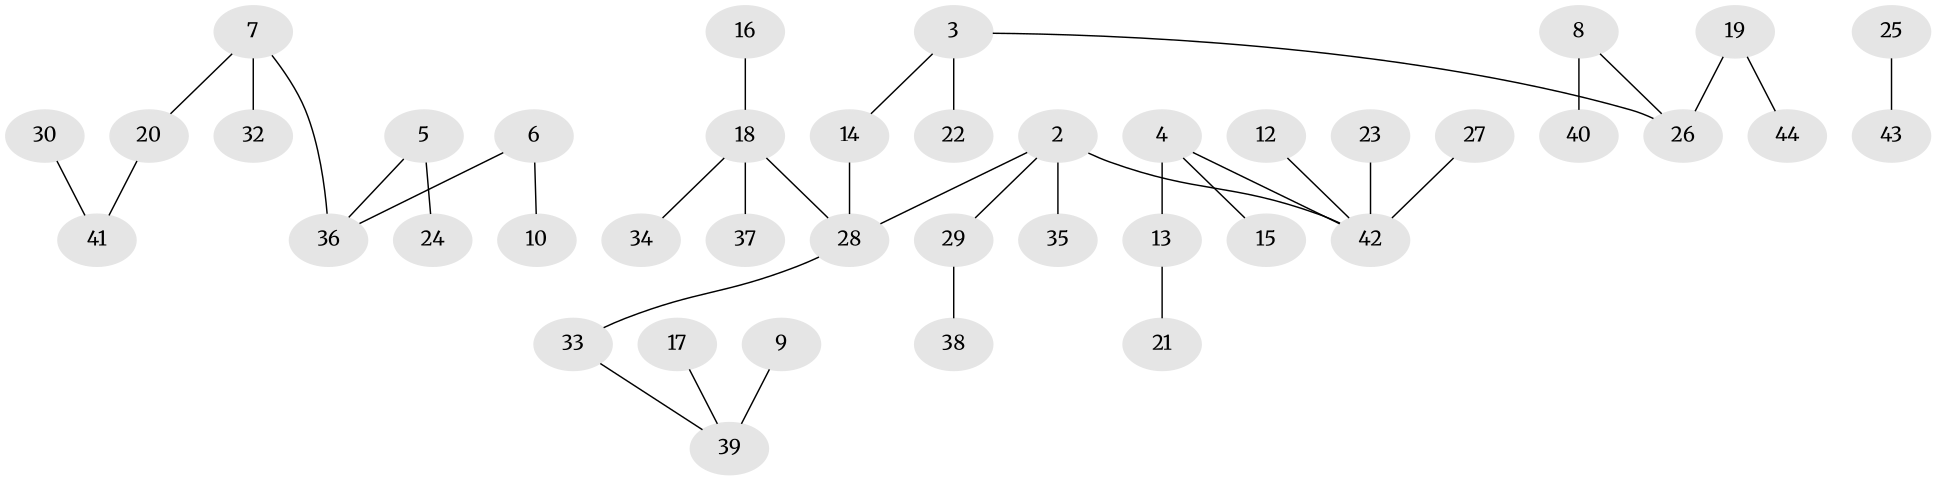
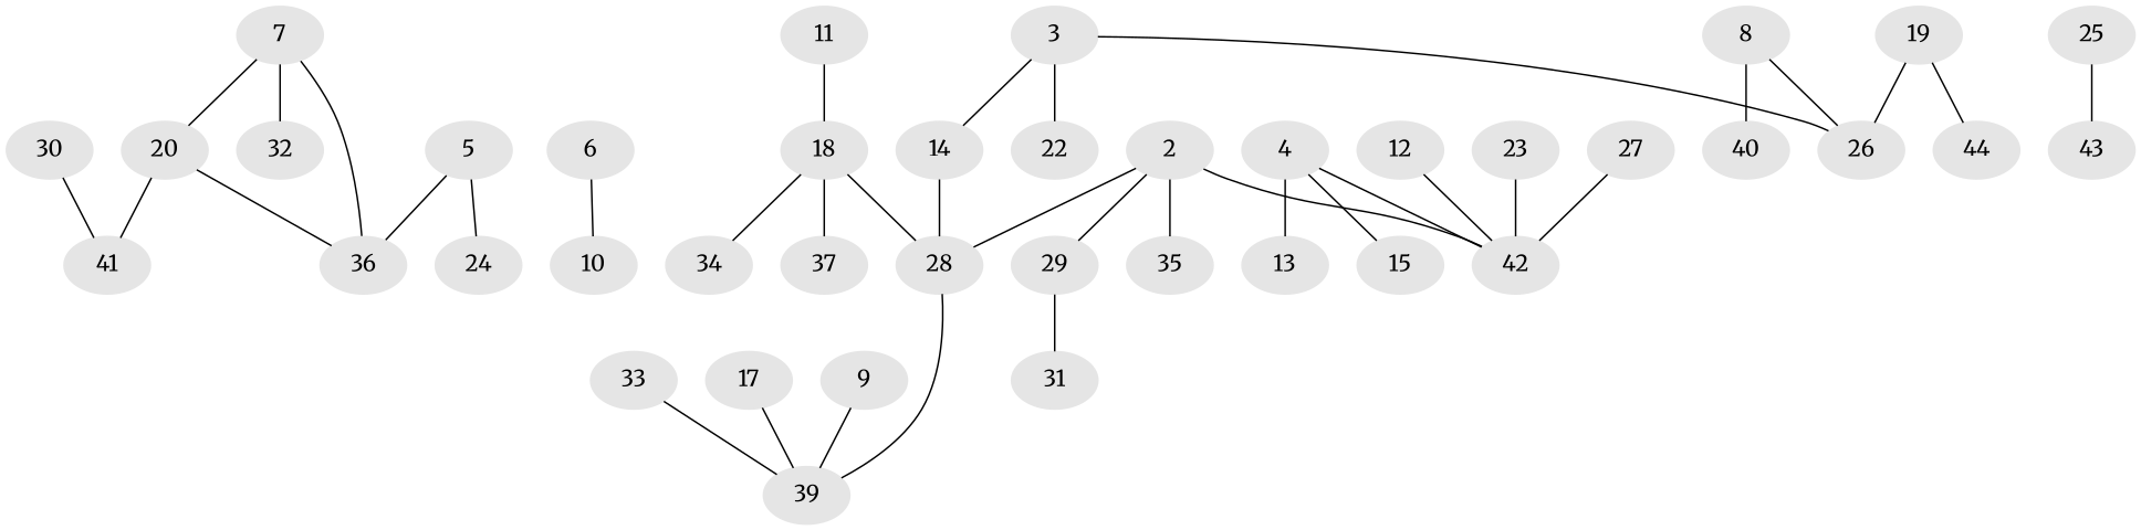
  graph {
    fontname=Merriweather
    node [color=gray90 fontname=Merriweather style=filled]
    edge [fontname=Merriweather weight=1.0]
    7
    36
    20
    32
    28
    39
    2
    29
    35
    42
-   38
+   38 [label=31]
    3
    14
    22
    26
    4
    13
    15
-   21
    5
    24
    6
    10
    41
    8
    40
    9
-   11 [label=16]
+   11
    18
    34
    37
    12
    25
    43
    17
    19
    44
    23
    27
    30
    33
    7 -- 36
    7 -- 20
    7 -- 32
    20 -- 41
-   28 -- 33
+   28 -- 39
    2 -- 28
    2 -- 29
    2 -- 35
    2 -- 42
    29 -- 38
    3 -- 14
    3 -- 22
    3 -- 26
    14 -- 28
    4 -- 42
    4 -- 13
    4 -- 15
-   13 -- 21
    5 -- 36
    5 -- 24
-   6 -- 36
+   20 -- 36
    6 -- 10
    8 -- 26
    8 -- 40
    9 -- 39
    11 -- 18
    18 -- 28
    18 -- 34
    18 -- 37
    12 -- 42
    25 -- 43
    17 -- 39
    19 -- 26
    19 -- 44
    23 -- 42
    27 -- 42
    30 -- 41
    33 -- 39
  }
